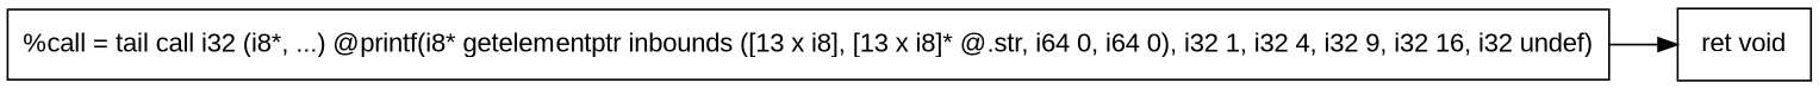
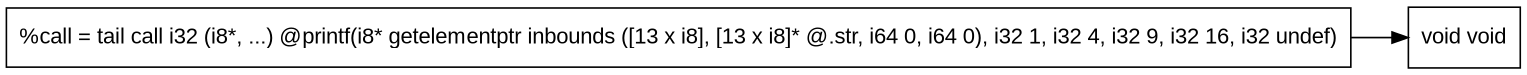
  digraph {
    rankdir=LR
    fontname="Liberation Sans"
    node [shape=record fontname="Liberation Sans"]
    n1 [label="  %call = tail call i32 (i8*, ...) @printf(i8* getelementptr inbounds ([13 x i8], [13 x i8]* @.str, i64 0, i64 0), i32 1, i32 4, i32 9, i32 16, i32 undef)"]
-   n2 [label="  ret void"]
+   n2 [label="void void"]
    n1 -> n2 [fontname="Liberation Sans"]
  }
